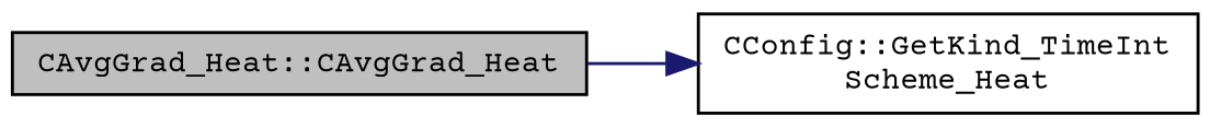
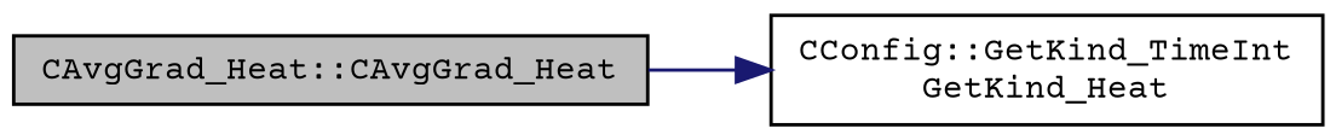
  digraph {
    rankdir=LR
    fontname="Courier Prime"
    node [color=black fontname="Courier Prime" fontsize=10 shape=record style=filled]
    n1 [fillcolor=grey75 fontcolor=black height=0.2 label="CAvgGrad_Heat::CAvgGrad_Heat" width=0.4]
-   n2 [fillcolor=white height=0.2 label="CConfig::GetKind_TimeInt\lScheme_Heat" width=0.4]
+   n2 [fillcolor=white height=0.2 label="CConfig::GetKind_TimeInt\lGetKind_Heat" width=0.4]
    n1 -> n2 [color=midnightblue fontname="Courier Prime" fontsize=10 labelfontname=Helvetica labelfontsize=10 style=solid]
  }
